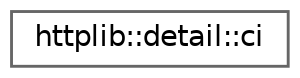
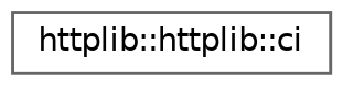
  digraph {
    rankdir=LR
-   n1 [color=grey40 fillcolor=white fontname=Helvetica fontsize=10 height=0.2 label="httplib::detail::ci" shape=box style=filled width=0.4]
+   n1 [color=grey40 fillcolor=white fontname=Helvetica fontsize=10 height=0.2 label="httplib::httplib::ci" shape=box style=filled width=0.4]
  }
